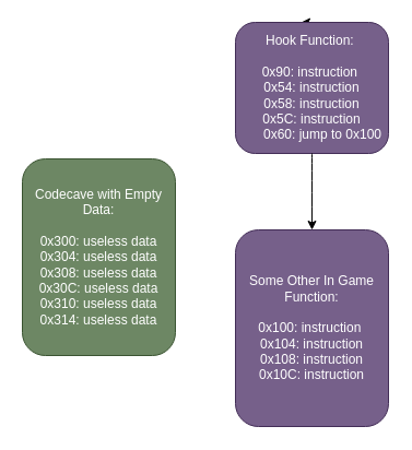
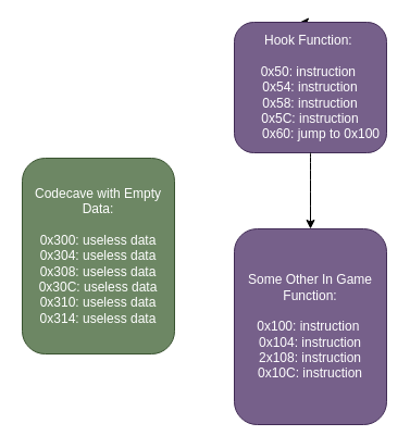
  <mxCell id="0" />
  <mxCell id="1" parent="0" />
  <mxCell id="2" value="Codecave with Empty Data:&lt;br&gt;&lt;br&gt;0x300: useless data&lt;br&gt;0x304: useless data&lt;br&gt;0x308: useless data&lt;br&gt;0x30C: useless data 0x310: useless data&lt;br&gt;&amp;nbsp; &amp;nbsp; 0x314: useless data&amp;nbsp;&amp;nbsp; &amp;nbsp;" style="rounded=1;whiteSpace=wrap;html=1;fillColor=#6d8764;fontColor=#ffffff;strokeColor=#3A5431;" parent="1" vertex="1"><mxGeometry x="20" y="145" width="140" height="180" as="geometry" /></mxCell>
- <mxCell id="3" value="Some Other In Game Function:&lt;br&gt;&lt;br&gt;0x100: instruction&amp;nbsp;&lt;br&gt;0x104: instruction&lt;br&gt;0x108: instruction&lt;br&gt;0x10C: instruction" style="rounded=1;whiteSpace=wrap;html=1;fillColor=#76608a;strokeColor=#432D57;fontColor=#ffffff;" parent="1" vertex="1"><mxGeometry x="215" y="210" width="140" height="180" as="geometry" /></mxCell>
+ <mxCell id="3" value="Some Other In Game Function:&lt;br&gt;&lt;br&gt;0x100: instruction&amp;nbsp;&lt;br&gt;0x104: instruction&lt;br&gt;2x108: instruction&lt;br&gt;0x10C: instruction" style="rounded=1;whiteSpace=wrap;html=1;fillColor=#76608a;strokeColor=#432D57;fontColor=#ffffff;" parent="1" vertex="1"><mxGeometry x="215" y="210" width="140" height="180" as="geometry" /></mxCell>
  <mxCell id="4" style="edgeStyle=none;html=1;exitX=0.5;exitY=0;exitDx=0;exitDy=0;" parent="1" source="5" edge="1"><mxGeometry relative="1" as="geometry"><mxPoint x="275" y="20" as="targetPoint" /></mxGeometry></mxCell>
- <mxCell id="5" value="Hook Function:&amp;nbsp;&lt;br&gt;&lt;br&gt;0x90: instruction&amp;nbsp;&lt;br&gt;0x54: instruction&lt;br&gt;0x58: instruction&lt;br&gt;0x5C: instruction&lt;br&gt;&amp;nbsp; &amp;nbsp; &amp;nbsp; 0x60: jump to 0x100" style="rounded=1;whiteSpace=wrap;html=1;fillColor=#76608a;fontColor=#ffffff;strokeColor=#432D57;" parent="1" vertex="1"><mxGeometry x="215" y="20" width="140" height="120" as="geometry" /></mxCell>
+ <mxCell id="5" value="Hook Function:&amp;nbsp;&lt;br&gt;&lt;br&gt;0x50: instruction&amp;nbsp;&lt;br&gt;0x54: instruction&lt;br&gt;0x58: instruction&lt;br&gt;0x5C: instruction&lt;br&gt;&amp;nbsp; &amp;nbsp; &amp;nbsp; 0x60: jump to 0x100" style="rounded=1;whiteSpace=wrap;html=1;fillColor=#76608a;fontColor=#ffffff;strokeColor=#432D57;" parent="1" vertex="1"><mxGeometry x="215" y="20" width="140" height="120" as="geometry" /></mxCell>
  <mxCell id="6" value="" style="curved=1;endArrow=classic;html=1;entryX=0.5;entryY=0;entryDx=0;entryDy=0;" parent="1" source="5" target="3" edge="1"><mxGeometry width="50" height="50" relative="1" as="geometry"><mxPoint x="285" y="190" as="sourcePoint" /><mxPoint x="185" y="180" as="targetPoint" /></mxGeometry></mxCell>
